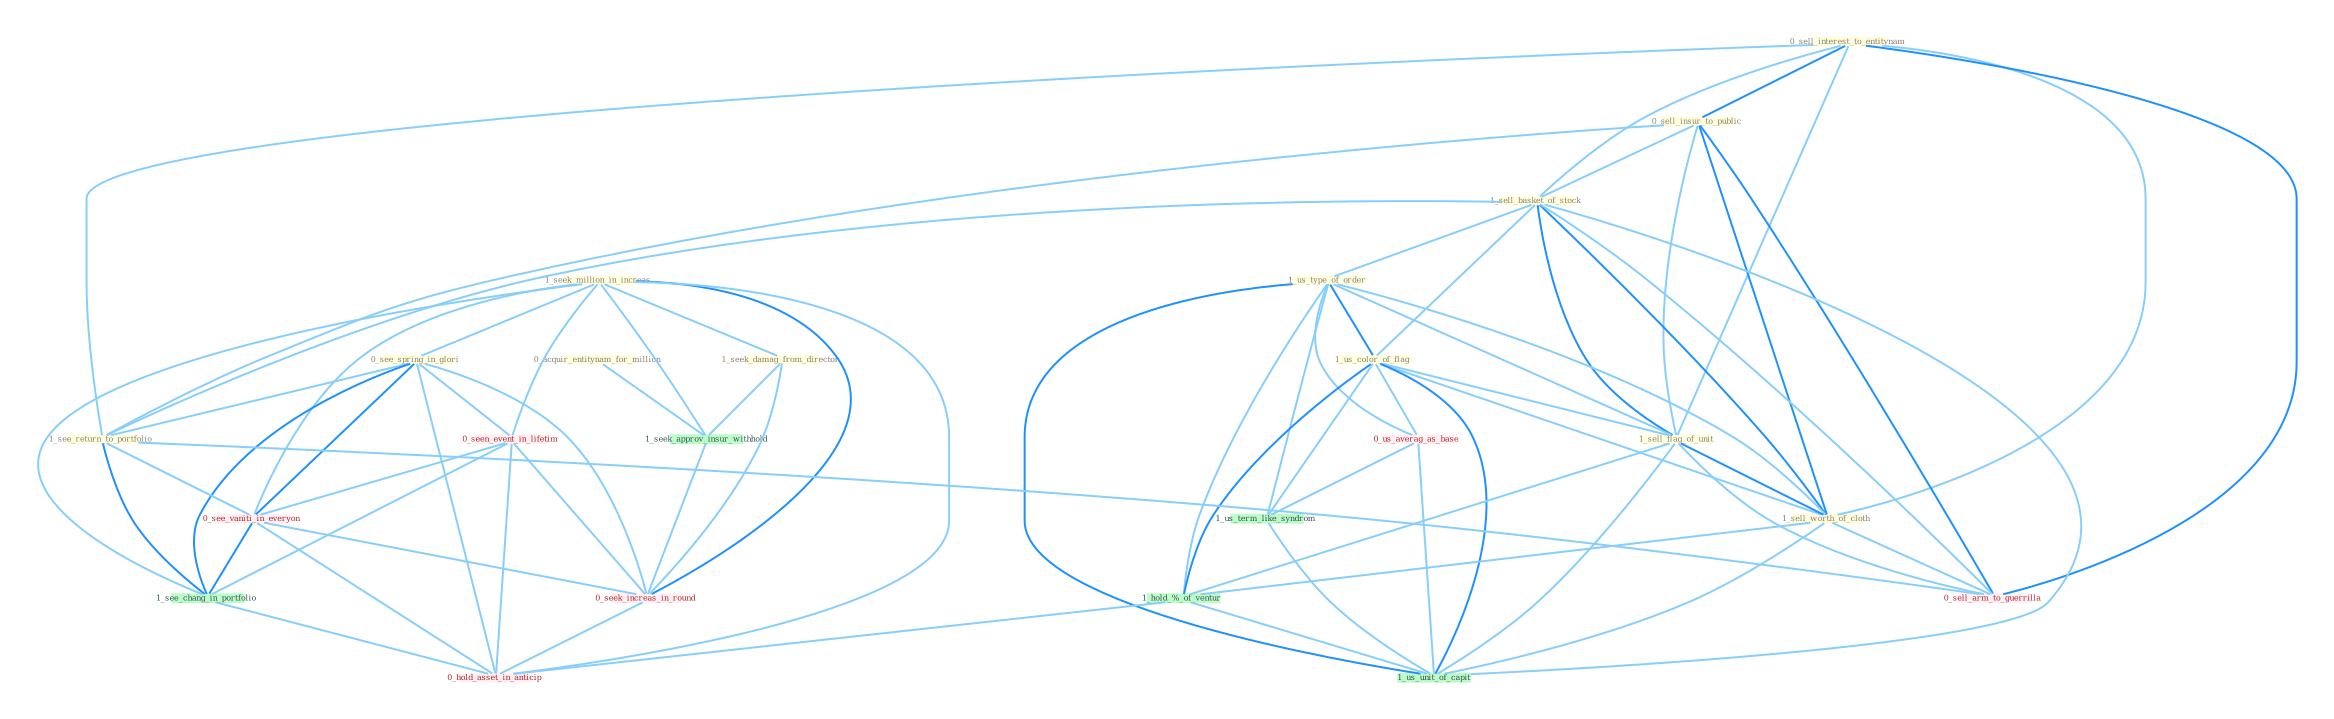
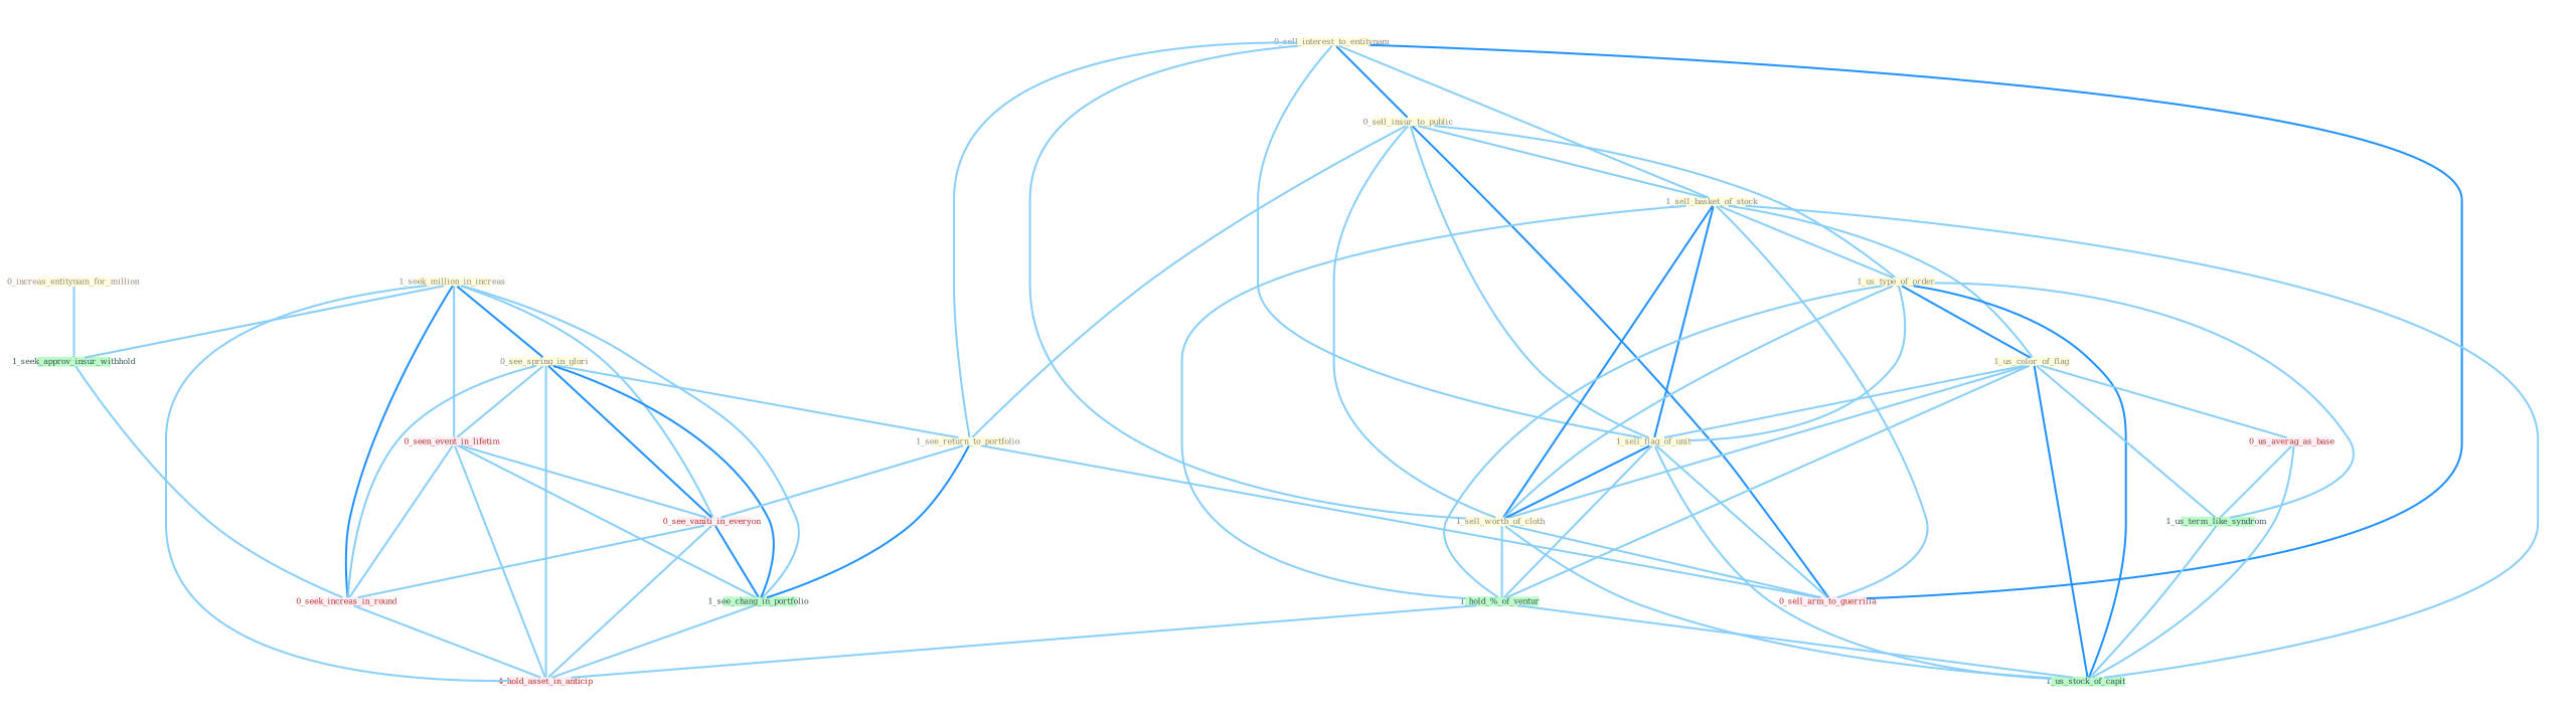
  graph {
    node [color="#ffffe0" fixedsize=true fontcolor="#8b7d6b" fontsize=4 shape=polygon style=filled]
    edge [color="#87cefa" w=1]
-   "0_acquir_entitynam_for_million " [height=.06 width=.5]
+   "0_acquir_entitynam_for_million " [height=.06 width=.5 label="0_increas_entitynam_for_million"]
    "0_sell_interest_to_entitynam " [height=.06 width=.5]
    "0_sell_insur_to_public " [height=.06 width=.5]
    "1_sell_basket_of_stock " [height=.06 width=.5]
    "1_us_type_of_order " [height=.06 width=.5]
    "1_us_color_of_flag " [height=.06 width=.5]
    "1_seek_million_in_increas " [height=.06 width=.5]
    "0_see_spring_in_glori " [height=.06 width=.5]
    n9 [height=.06 label="1_sell_flag_of_unit" width=.5]
    "1_sell_worth_of_cloth " [height=.06 width=.5]
-   "1_seek_damag_from_director " [height=.06 width=.5]
    "1_see_return_to_portfolio " [height=.06 width=.5]
    "0_seen_event_in_lifetim " [color="#fff0f5" fontcolor="#b22222" height=.06 width=.5]
    "0_us_averag_as_base " [color="#fff0f5" fontcolor="#b22222" height=.06 width=.5]
    "0_see_vaniti_in_everyon " [color="#fff0f5" fontcolor="#b22222" height=.06 width=.5]
    "0_sell_arm_to_guerrilla " [color="#fff0f5" fontcolor="#b22222" height=.06 width=.5]
    "0_seek_increas_in_round " [color="#fff0f5" fontcolor="#b22222" height=.06 width=.5]
-   "0_hold_asset_in_anticip " [color="#fff0f5" fontcolor="#b22222" height=.06 width=.5]
+   "0_hold_asset_in_anticip " [color="#fff0f5" fontcolor="#b22222" height=.06 width=.5 label="4_hold_asset_in_anticip"]
    n19 [color="#BDFCC9" fontcolor="#2f4f4f" height=.06 label="1_seek_approv_insur_withhold" width=.5]
    "1_hold_%_of_ventur " [color="#BDFCC9" fontcolor="#2f4f4f" height=.06 width=.5]
-   "1_us_stock_of_capit " [color="#BDFCC9" fontcolor="#2f4f4f" height=.06 width=.5 label="1_us_unit_of_capit"]
+   "1_us_stock_of_capit " [color="#BDFCC9" fontcolor="#2f4f4f" height=.06 width=.5]
    "1_us_term_like_syndrom " [color="#BDFCC9" fontcolor="#2f4f4f" height=.06 width=.5]
    "1_see_chang_in_portfolio " [color="#BDFCC9" fontcolor="#2f4f4f" height=.06 width=.5]
    subgraph sub_1 {
      "0_acquir_entitynam_for_million "
      "0_sell_interest_to_entitynam "
      "0_sell_insur_to_public "
      "1_sell_basket_of_stock "
      "1_us_type_of_order "
      "1_us_color_of_flag "
      "1_seek_million_in_increas "
      "0_see_spring_in_glori "
      n9
      "1_sell_worth_of_cloth "
-     "1_seek_damag_from_director "
      "1_see_return_to_portfolio "
    }
    subgraph sub_2 {
      "0_seen_event_in_lifetim "
      "0_us_averag_as_base "
      "0_see_vaniti_in_everyon "
      "0_sell_arm_to_guerrilla "
      "0_seek_increas_in_round "
      "0_hold_asset_in_anticip "
    }
    "0_acquir_entitynam_for_million " -- n19
    "0_sell_interest_to_entitynam " -- "0_sell_insur_to_public " [color="#1e90ff" w=2]
    "0_sell_interest_to_entitynam " -- "1_sell_basket_of_stock "
    "0_sell_interest_to_entitynam " -- n9
    "0_sell_interest_to_entitynam " -- "1_sell_worth_of_cloth "
    "0_sell_interest_to_entitynam " -- "1_see_return_to_portfolio "
    "0_sell_interest_to_entitynam " -- "0_sell_arm_to_guerrilla " [color="#1e90ff" w=2]
    "0_sell_insur_to_public " -- "1_sell_basket_of_stock "
    "0_sell_insur_to_public " -- n9
-   "0_sell_insur_to_public " -- "1_sell_worth_of_cloth " [color="#1e90ff"]
+   "0_sell_insur_to_public " -- "1_sell_worth_of_cloth "
    "0_sell_insur_to_public " -- "1_see_return_to_portfolio "
    "0_sell_insur_to_public " -- "0_sell_arm_to_guerrilla " [color="#1e90ff" w=2]
    "1_sell_basket_of_stock " -- "1_us_type_of_order "
    "1_sell_basket_of_stock " -- "1_us_color_of_flag "
    "1_sell_basket_of_stock " -- n9 [color="#1e90ff" w=2]
    "1_sell_basket_of_stock " -- "1_sell_worth_of_cloth " [color="#1e90ff" w=2]
    "1_sell_basket_of_stock " -- "0_sell_arm_to_guerrilla "
-   "1_sell_basket_of_stock " -- "1_see_return_to_portfolio "
+   "1_sell_basket_of_stock " -- "1_hold_%_of_ventur "
    "1_sell_basket_of_stock " -- "1_us_stock_of_capit "
    "1_us_type_of_order " -- "1_us_color_of_flag " [color="#1e90ff" w=2]
    "1_us_type_of_order " -- n9
    "1_us_type_of_order " -- "1_sell_worth_of_cloth "
-   "1_us_type_of_order " -- "0_us_averag_as_base "
+   "1_us_type_of_order " -- "0_sell_insur_to_public "
    "1_us_type_of_order " -- "1_hold_%_of_ventur "
    "1_us_type_of_order " -- "1_us_stock_of_capit " [color="#1e90ff" w=2]
    "1_us_type_of_order " -- "1_us_term_like_syndrom "
    "1_us_color_of_flag " -- n9
    "1_us_color_of_flag " -- "1_sell_worth_of_cloth "
    "1_us_color_of_flag " -- "0_us_averag_as_base "
-   "1_us_color_of_flag " -- "1_hold_%_of_ventur " [color="#1e90ff"]
+   "1_us_color_of_flag " -- "1_hold_%_of_ventur "
    "1_us_color_of_flag " -- "1_us_stock_of_capit " [color="#1e90ff" w=2]
    "1_us_color_of_flag " -- "1_us_term_like_syndrom "
-   "1_seek_million_in_increas " -- "0_see_spring_in_glori "
-   "1_seek_million_in_increas " -- "1_seek_damag_from_director "
+   "1_seek_million_in_increas " -- "0_see_spring_in_glori " [color="#1e90ff"]
    "1_seek_million_in_increas " -- "0_seen_event_in_lifetim "
    "1_seek_million_in_increas " -- "0_see_vaniti_in_everyon "
    "1_seek_million_in_increas " -- "0_seek_increas_in_round " [color="#1e90ff" w=2]
    "1_seek_million_in_increas " -- "0_hold_asset_in_anticip "
    "1_seek_million_in_increas " -- n19
    "1_seek_million_in_increas " -- "1_see_chang_in_portfolio "
    "0_see_spring_in_glori " -- "1_see_return_to_portfolio "
    "0_see_spring_in_glori " -- "0_seen_event_in_lifetim "
    "0_see_spring_in_glori " -- "0_see_vaniti_in_everyon " [color="#1e90ff" w=2]
    "0_see_spring_in_glori " -- "0_seek_increas_in_round "
    "0_see_spring_in_glori " -- "0_hold_asset_in_anticip "
    "0_see_spring_in_glori " -- "1_see_chang_in_portfolio " [color="#1e90ff" w=2]
    n9 -- "1_sell_worth_of_cloth " [color="#1e90ff" w=2]
    n9 -- "0_sell_arm_to_guerrilla "
    n9 -- "1_hold_%_of_ventur "
    n9 -- "1_us_stock_of_capit "
    "1_sell_worth_of_cloth " -- "0_sell_arm_to_guerrilla "
    "1_sell_worth_of_cloth " -- "1_hold_%_of_ventur "
    "1_sell_worth_of_cloth " -- "1_us_stock_of_capit "
-   "1_seek_damag_from_director " -- "0_seek_increas_in_round "
-   "1_seek_damag_from_director " -- n19
    "1_see_return_to_portfolio " -- "0_see_vaniti_in_everyon "
    "1_see_return_to_portfolio " -- "0_sell_arm_to_guerrilla "
    "1_see_return_to_portfolio " -- "1_see_chang_in_portfolio " [color="#1e90ff" w=2]
    "0_seen_event_in_lifetim " -- "0_see_vaniti_in_everyon "
    "0_seen_event_in_lifetim " -- "0_seek_increas_in_round "
    "0_seen_event_in_lifetim " -- "0_hold_asset_in_anticip "
    "0_seen_event_in_lifetim " -- "1_see_chang_in_portfolio "
    "0_us_averag_as_base " -- "1_us_stock_of_capit "
    "0_us_averag_as_base " -- "1_us_term_like_syndrom "
    "0_see_vaniti_in_everyon " -- "0_seek_increas_in_round "
    "0_see_vaniti_in_everyon " -- "0_hold_asset_in_anticip "
    "0_see_vaniti_in_everyon " -- "1_see_chang_in_portfolio " [color="#1e90ff" w=2]
    "0_seek_increas_in_round " -- "0_hold_asset_in_anticip "
    n19 -- "0_seek_increas_in_round "
    "1_hold_%_of_ventur " -- "0_hold_asset_in_anticip "
    "1_hold_%_of_ventur " -- "1_us_stock_of_capit "
    "1_us_term_like_syndrom " -- "1_us_stock_of_capit "
    "1_see_chang_in_portfolio " -- "0_hold_asset_in_anticip "
  }
